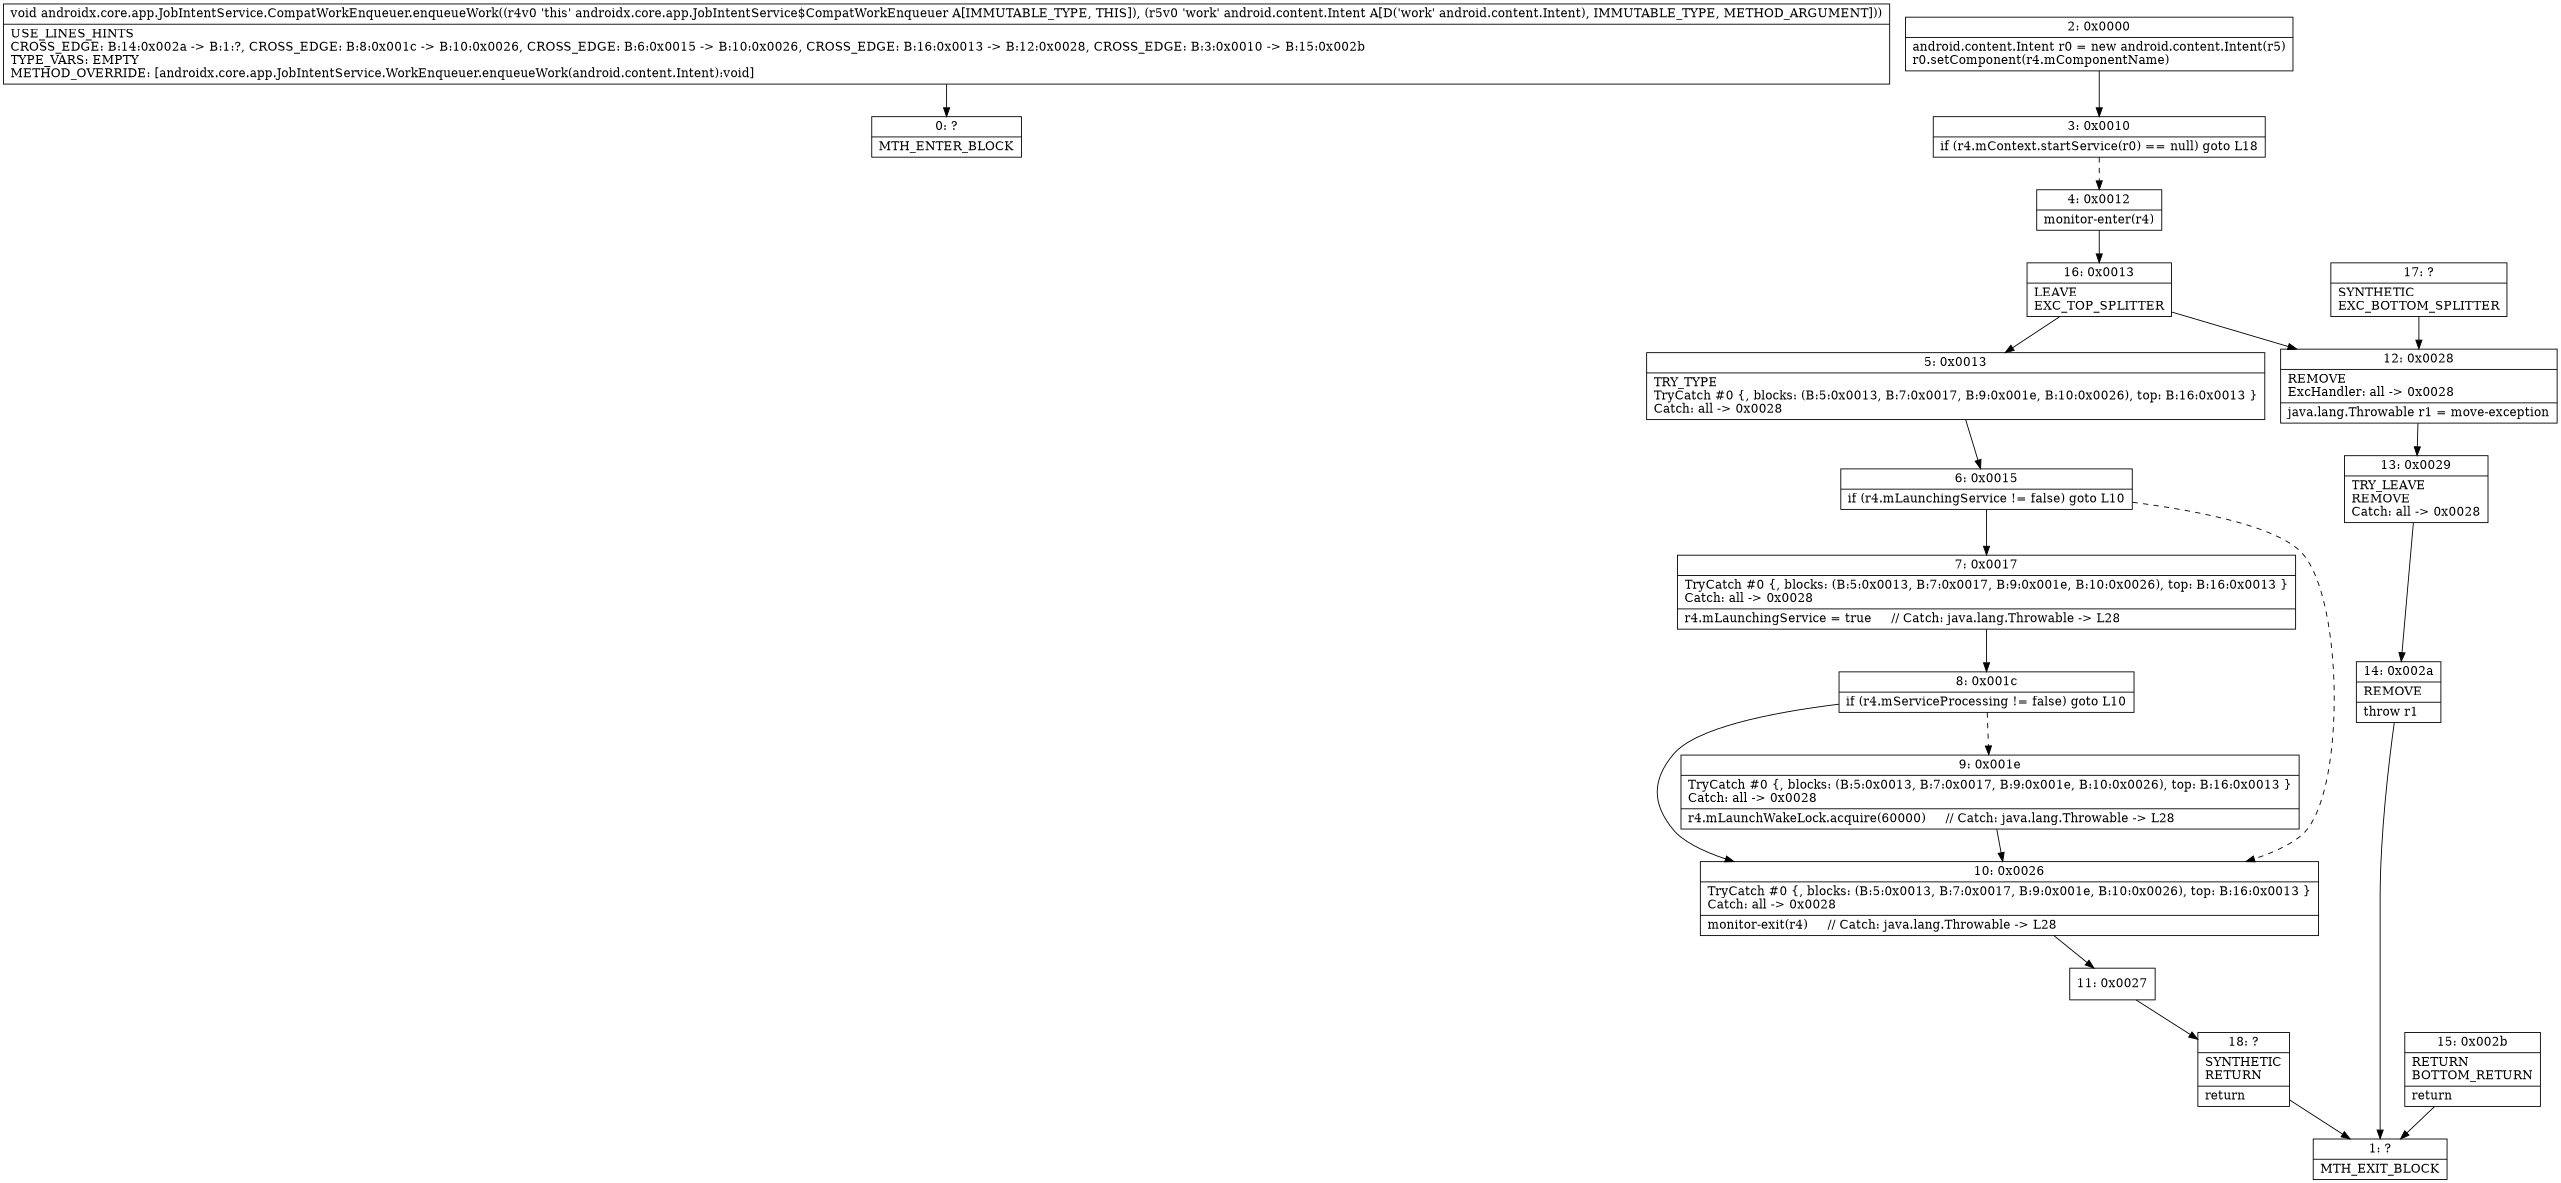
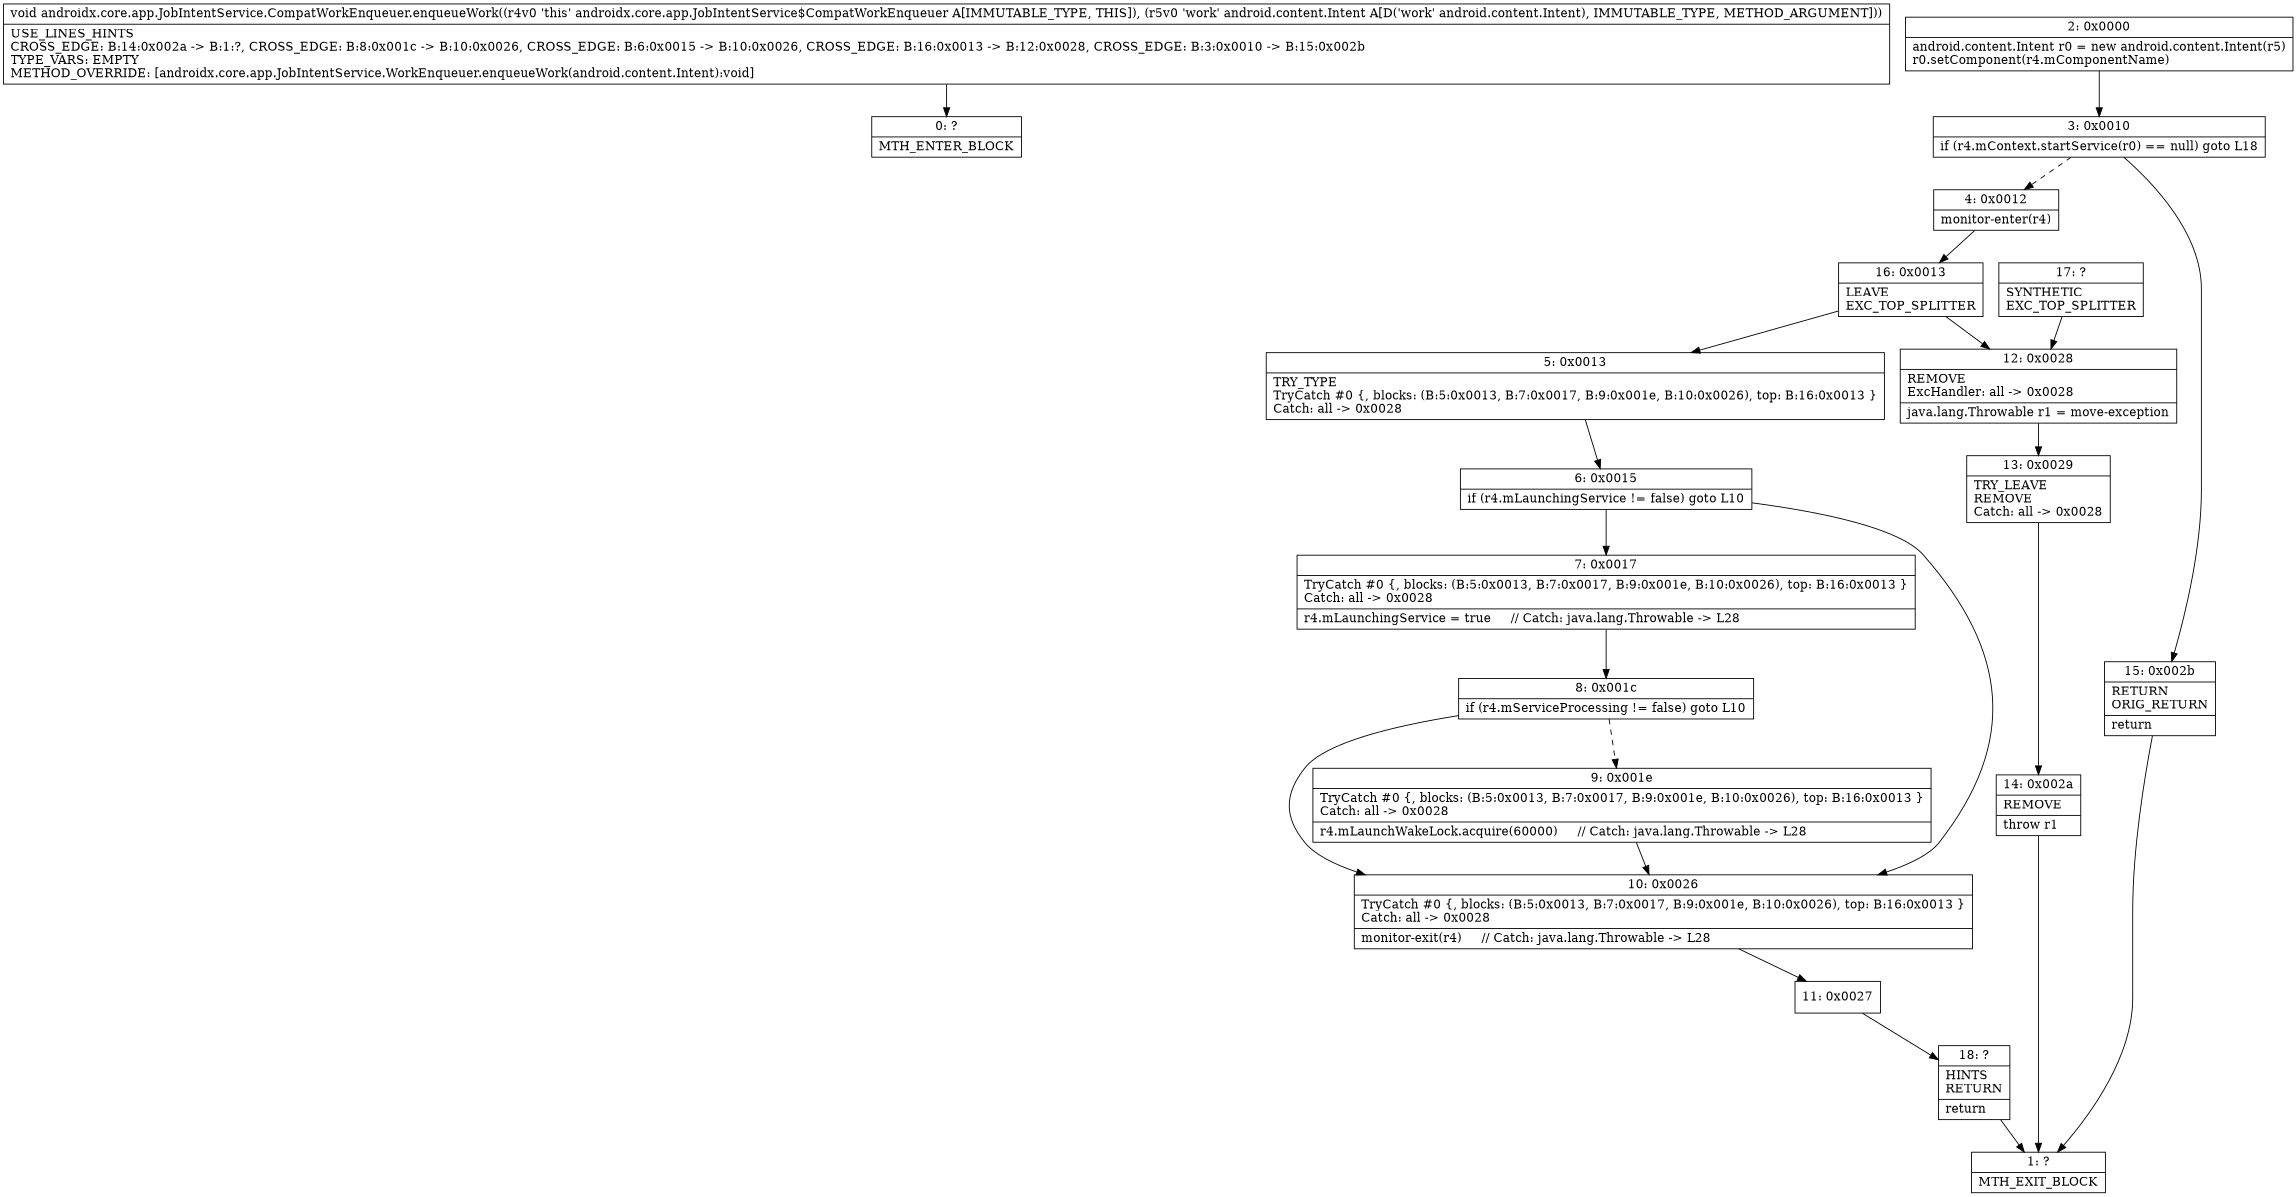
  digraph {
    node [shape=record]
    n1 [label="{0\:\ ?|MTH_ENTER_BLOCK\l}"]
    n2 [label="{2\:\ 0x0000|android.content.Intent r0 = new android.content.Intent(r5)\lr0.setComponent(r4.mComponentName)\l}"]
    n3 [label="{3\:\ 0x0010|if (r4.mContext.startService(r0) == null) goto L18\l}"]
    n4 [label="{4\:\ 0x0012|monitor\-enter(r4)\l}"]
-   n5 [label="{15\:\ 0x002b|RETURN\lBOTTOM_RETURN\l|return\l}"]
+   n5 [label="{15\:\ 0x002b|RETURN\lORIG_RETURN\l|return\l}"]
    n6 [label="{16\:\ 0x0013|LEAVE\lEXC_TOP_SPLITTER\l}"]
    n7 [label="{1\:\ ?|MTH_EXIT_BLOCK\l}"]
    n8 [label="{5\:\ 0x0013|TRY_TYPE\lTryCatch #0 \{, blocks: (B:5:0x0013, B:7:0x0017, B:9:0x001e, B:10:0x0026), top: B:16:0x0013 \}\lCatch: all \-\> 0x0028\l}"]
    n9 [label="{12\:\ 0x0028|REMOVE\lExcHandler: all \-\> 0x0028\l|java.lang.Throwable r1 = move\-exception\l}"]
    n10 [label="{6\:\ 0x0015|if (r4.mLaunchingService != false) goto L10\l}"]
    n11 [label="{13\:\ 0x0029|TRY_LEAVE\lREMOVE\lCatch: all \-\> 0x0028\l}"]
    n12 [label="{7\:\ 0x0017|TryCatch #0 \{, blocks: (B:5:0x0013, B:7:0x0017, B:9:0x001e, B:10:0x0026), top: B:16:0x0013 \}\lCatch: all \-\> 0x0028\l|r4.mLaunchingService = true     \/\/ Catch: java.lang.Throwable \-\> L28\l}"]
    n13 [label="{10\:\ 0x0026|TryCatch #0 \{, blocks: (B:5:0x0013, B:7:0x0017, B:9:0x001e, B:10:0x0026), top: B:16:0x0013 \}\lCatch: all \-\> 0x0028\l|monitor\-exit(r4)     \/\/ Catch: java.lang.Throwable \-\> L28\l}"]
    n14 [label="{8\:\ 0x001c|if (r4.mServiceProcessing != false) goto L10\l}"]
    n15 [label="{11\:\ 0x0027}"]
    n16 [label="{9\:\ 0x001e|TryCatch #0 \{, blocks: (B:5:0x0013, B:7:0x0017, B:9:0x001e, B:10:0x0026), top: B:16:0x0013 \}\lCatch: all \-\> 0x0028\l|r4.mLaunchWakeLock.acquire(60000)     \/\/ Catch: java.lang.Throwable \-\> L28\l}"]
-   n17 [label="{18\:\ ?|SYNTHETIC\lRETURN\l|return\l}"]
-   n18 [label="{17\:\ ?|SYNTHETIC\lEXC_BOTTOM_SPLITTER\l}"]
+   n17 [label="{18\:\ ?|HINTS\lRETURN\l|return\l}"]
+   n18 [label="{17\:\ ?|SYNTHETIC\lEXC_TOP_SPLITTER\l}"]
    n19 [label="{14\:\ 0x002a|REMOVE\l|throw r1\l}"]
    n20 [label="{void androidx.core.app.JobIntentService.CompatWorkEnqueuer.enqueueWork((r4v0 'this' androidx.core.app.JobIntentService$CompatWorkEnqueuer A[IMMUTABLE_TYPE, THIS]), (r5v0 'work' android.content.Intent A[D('work' android.content.Intent), IMMUTABLE_TYPE, METHOD_ARGUMENT]))  | USE_LINES_HINTS\lCROSS_EDGE: B:14:0x002a \-\> B:1:?, CROSS_EDGE: B:8:0x001c \-\> B:10:0x0026, CROSS_EDGE: B:6:0x0015 \-\> B:10:0x0026, CROSS_EDGE: B:16:0x0013 \-\> B:12:0x0028, CROSS_EDGE: B:3:0x0010 \-\> B:15:0x002b\lTYPE_VARS: EMPTY\lMETHOD_OVERRIDE: [androidx.core.app.JobIntentService.WorkEnqueuer.enqueueWork(android.content.Intent):void]\l}"]
    n2 -> n3
    n3 -> n4 [style=dashed]
+   n3 -> n5
    n4 -> n6
    n5 -> n7
    n6 -> n8
    n6 -> n9
    n8 -> n10
    n9 -> n11
    n10 -> n12 [style=solid]
-   n10 -> n13 [style=dashed]
+   n10 -> n13
    n11 -> n19
    n12 -> n14
    n13 -> n15
    n14 -> n13
    n14 -> n16 [style=dashed]
    n15 -> n17
    n16 -> n13
    n17 -> n7
    n18 -> n9
    n19 -> n7
    n20 -> n1
  }
